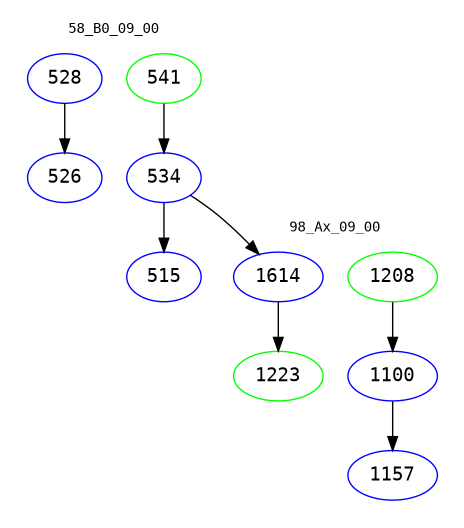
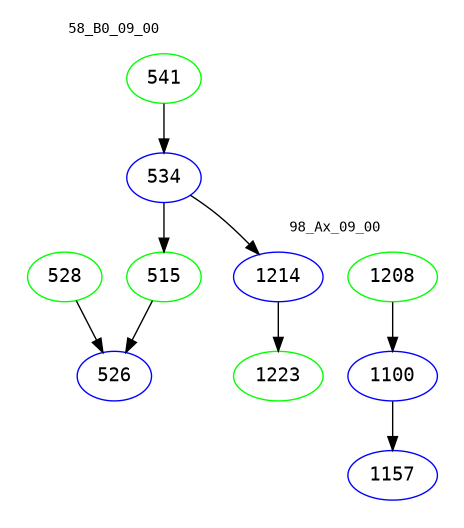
  digraph {
    fontname="DejaVu Sans Mono"
    node [color=blue fontname="DejaVu Sans Mono"]
    edge [color=black fontname="DejaVu Sans Mono"]
    n1 [color=green label=1208]
    n2 [label=1100]
    n3 [label=1157]
-   n4 [label=1614]
+   n4 [label=1214]
    n5 [color=green label=1223]
    n6 [color=green label=541]
    n7 [label=534]
-   n8 [label=515]
+   n8 [color=green label=515]
    n9 [label=526]
-   n10 [label=528]
+   n10 [color=green label=528]
    subgraph cluster_1 {
      color=white
      fontsize=10
      label="98_Ax_09_00"
      n1
      n2
      n3
      n4
      n5
    }
    subgraph cluster_2 {
      color=white
      fontsize=10
      label="58_B0_09_00"
      n6
      n7
      n8
      n9
      n10
    }
    n1 -> n2
    n2 -> n3
    n4 -> n5
    n6 -> n7
    n7 -> n4
    n7 -> n8
+   n8 -> n9
    n10 -> n9
  }
